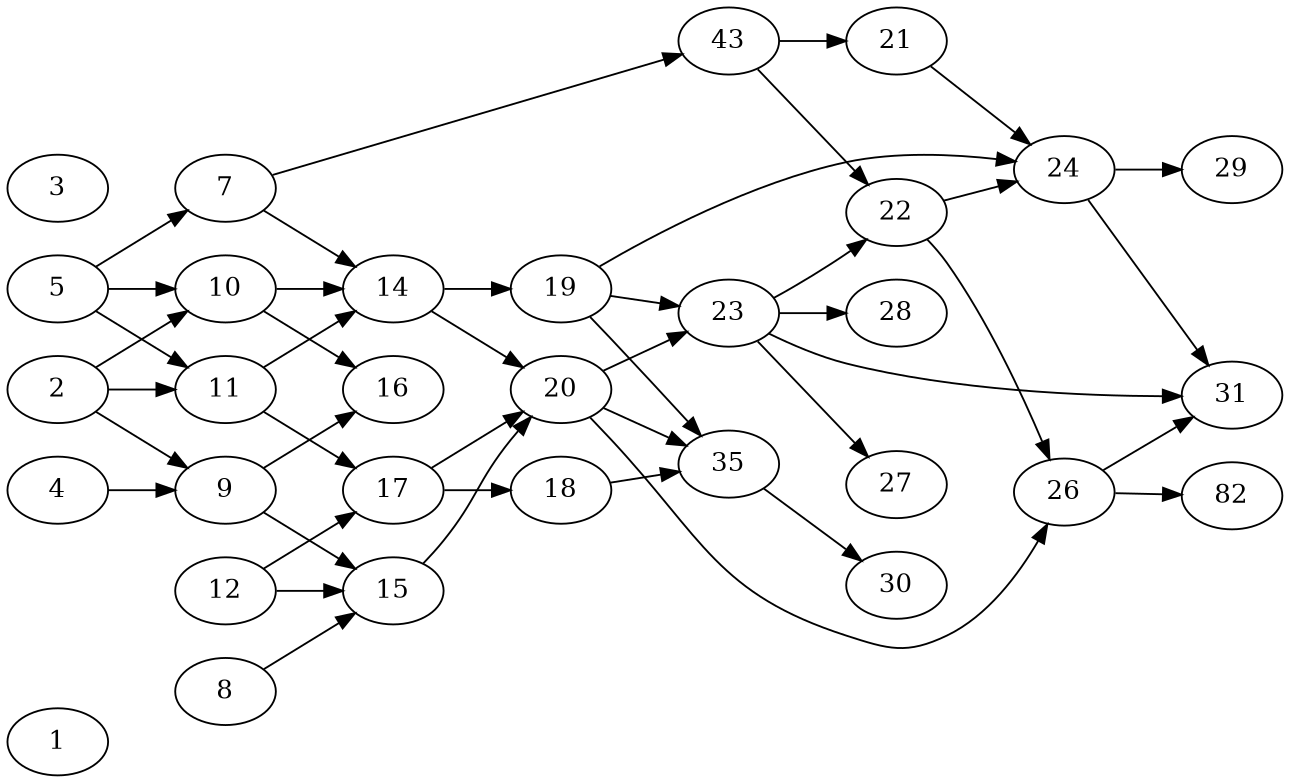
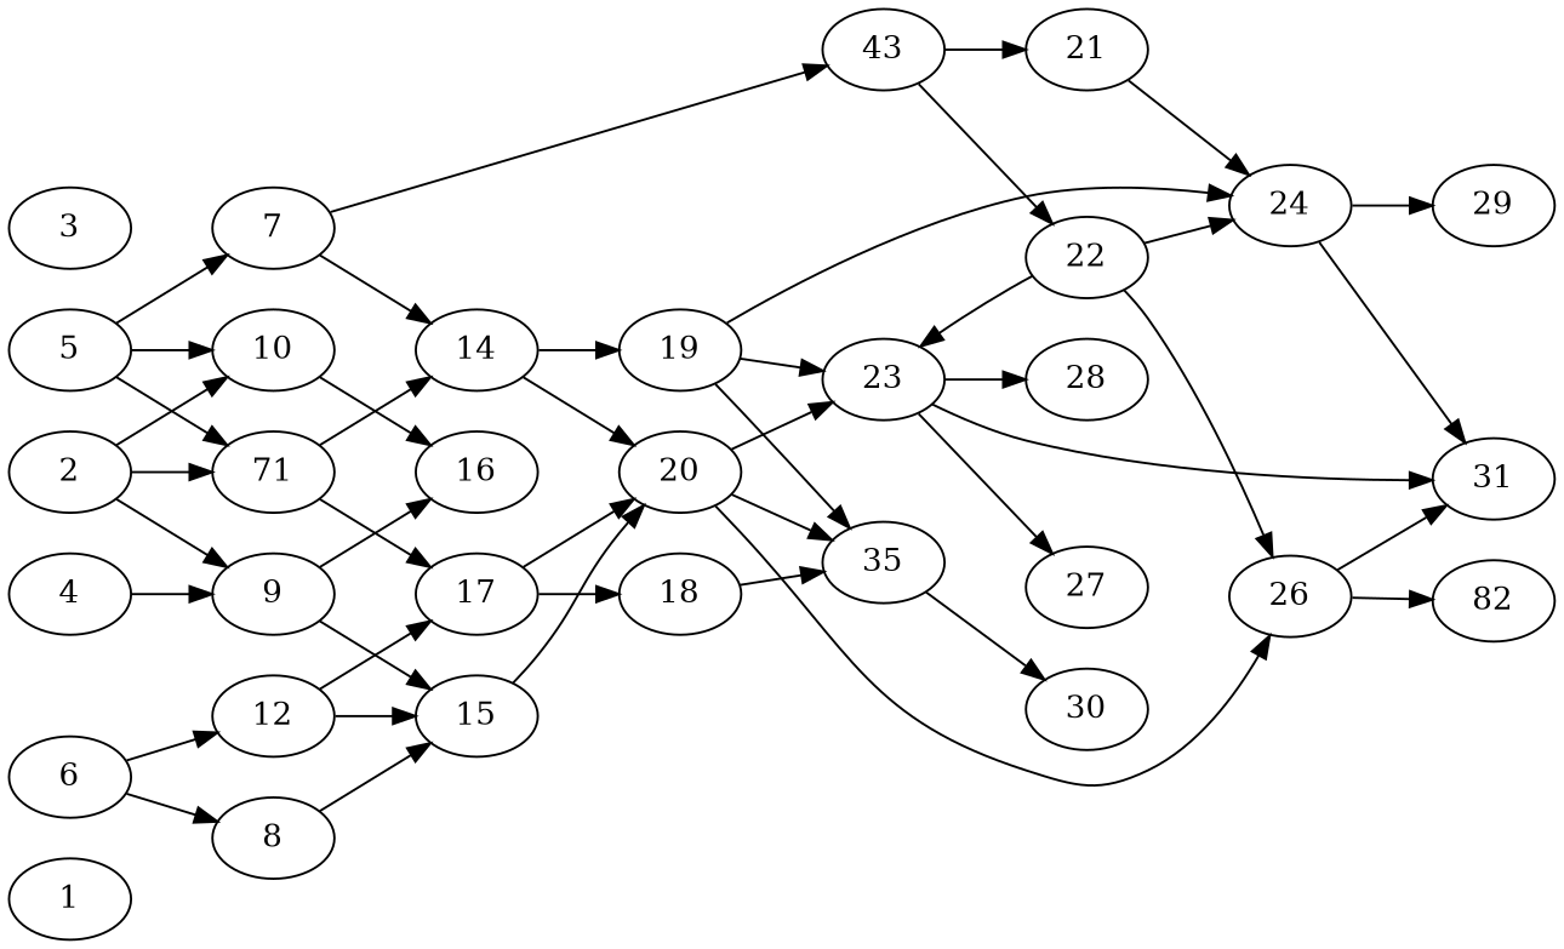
  digraph {
    rankdir=LR
    node [alpha=0.15]
    1 [alpha=0.05 expect_size=3151222224796602]
    2 [alpha=0.16 expect_size=213956893208318312448]
    10 [alpha=0.14 expect_size=2410360479697429]
-   11 [alpha=0.20 expect_size=494700434632675950592]
+   11 [alpha=0.20 expect_size=494700434632675950592 label=71]
    9 [alpha=0.01 expect_size=31145991235231268]
    14 [alpha=0.17 expect_size=72990458404883398656]
    16 [alpha=0.02 expect_size=8309631044108591]
    17 [alpha=0.08 expect_size=233634841950690944]
    19 [alpha=0.07 expect_size=11828662966291114]
    20 [alpha=0.11 expect_size=1461785912974397696]
    18 [alpha=0.11 expect_size=3282357443082010624]
    3 [expect_size=307817395832280832]
    4 [alpha=0.18 expect_size=9666949574941382]
    15 [alpha=0.18 expect_size=763611056829771264]
    5 [alpha=0.04 expect_size=80381006044987392000]
    7 [alpha=0.17 expect_size=755275604001030144000]
    n17 [alpha=0.19 expect_size=698329607135876349952 label=43]
    21 [alpha=0.18 expect_size=1524145237588624128]
    22 [alpha=0.07 expect_size=1055400062252627840]
+   6 [expect_size=12419899904898118]
    8 [expect_size=10368062043241502]
    12 [alpha=0.03 expect_size=24226096631777732]
    24 [alpha=0.02 expect_size=46724550973479144]
    23 [alpha=0.13 expect_size=168099413460001664]
    26 [alpha=0.05 expect_size=1357039540726059237376]
    n26 [alpha=0.09 expect_size=338155426710265266176 label=35]
    31 [alpha=0.11 expect_size=960594747021957760]
    29 [alpha=0.17 expect_size=1628604376646011584512]
    27 [alpha=0.03 expect_size=3899734215751983]
    28 [alpha=0.12 expect_size=1852830576104582414336]
    n31 [expect_size=70416271417761352 label=82]
    30 [alpha=0.13 expect_size=277551493523756928]
    2 -> 10
    2 -> 11
    2 -> 9
-   10 -> 14
    10 -> 16
    11 -> 14
    11 -> 17
    9 -> 16
    9 -> 15
    14 -> 19
    14 -> 20
    17 -> 20
    17 -> 18
    19 -> 24
    19 -> 23
    19 -> n26
    20 -> 23
    20 -> 26
    20 -> n26
    18 -> n26
    4 -> 9
    15 -> 20
    5 -> 10
    5 -> 11
    5 -> 7
    7 -> 14
    7 -> n17
    n17 -> 21
    n17 -> 22
    21 -> 24
    22 -> 24
-   23 -> 22
+   22 -> 23
    22 -> 26
+   6 -> 8
+   6 -> 12
    8 -> 15
    12 -> 17
    12 -> 15
    24 -> 31
    24 -> 29
    23 -> 31
    23 -> 27
    23 -> 28
    26 -> 31
    26 -> n31
    n26 -> 30
  }
